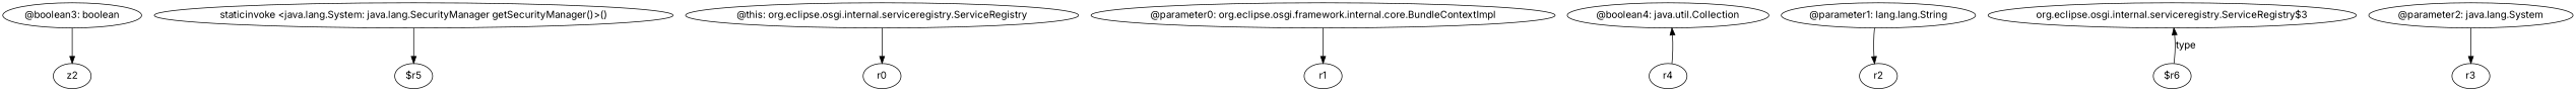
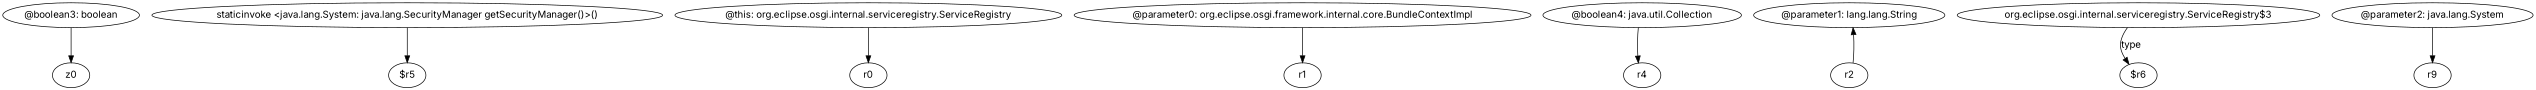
  digraph {
    fontname=Inter
    node [fontname=Inter]
    edge [fontname=Inter]
    n1 [label="@boolean3: boolean"]
-   n2 [label=z2]
+   n2 [label=z0]
    n3 [label="staticinvoke <java.lang.System: java.lang.SecurityManager getSecurityManager()>()"]
    n4 [label="$r5"]
    n5 [label="@this: org.eclipse.osgi.internal.serviceregistry.ServiceRegistry"]
    n6 [label=r0]
    n7 [label="@parameter0: org.eclipse.osgi.framework.internal.core.BundleContextImpl"]
    n8 [label=r1]
    n9 [label="@boolean4: java.util.Collection"]
    n10 [label=r4]
    n11 [label="@parameter1: lang.lang.String"]
    n12 [label=r2]
    n13 [label="org.eclipse.osgi.internal.serviceregistry.ServiceRegistry$3"]
    n14 [label="$r6"]
    n15 [label="@parameter2: java.lang.System"]
-   n16 [label=r3]
+   n16 [label=r9]
    n1 -> n2
    n3 -> n4
    n5 -> n6
    n7 -> n8
-   n10 -> n9
-   n11 -> n12
-   n14 -> n13 [label=type]
+   n9 -> n10
+   n12 -> n11
+   n13 -> n14 [label=type]
    n15 -> n16
  }
